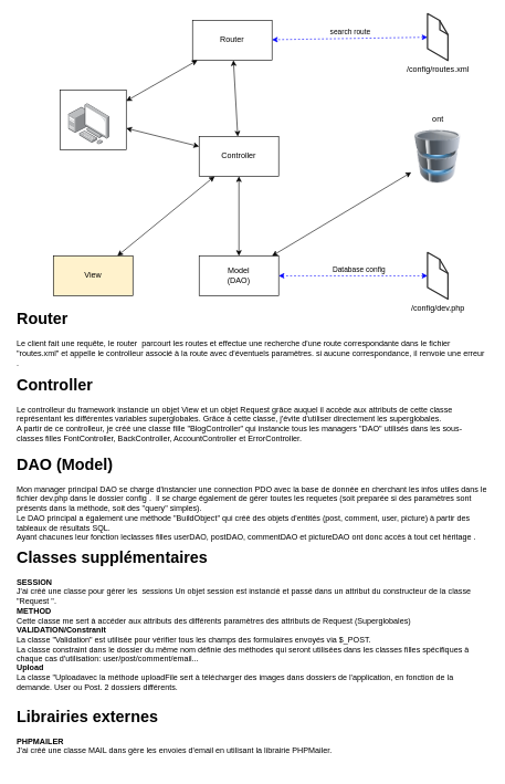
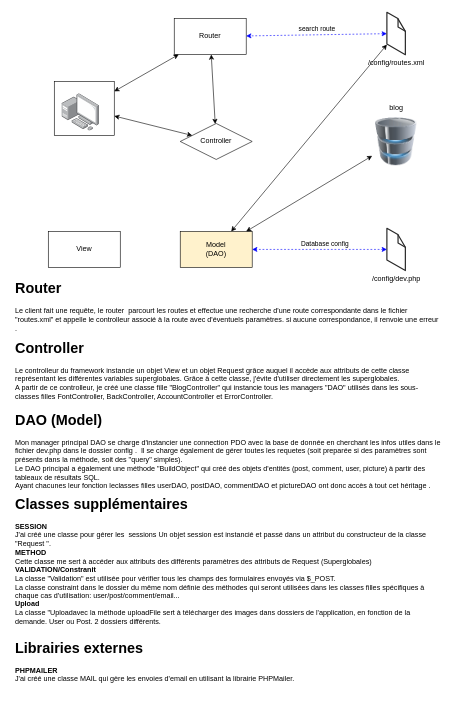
  <mxCell id="0" />
  <mxCell id="1" parent="0" />
  <mxCell id="2" value="" style="rounded=0;whiteSpace=wrap;html=1;" parent="1" vertex="1"><mxGeometry x="90" y="135.3" width="100" height="90" as="geometry" /></mxCell>
  <mxCell id="3" value="Router" style="rounded=0;whiteSpace=wrap;html=1;" parent="1" vertex="1"><mxGeometry x="290" y="30.3" width="120" height="60" as="geometry" /></mxCell>
- <mxCell id="4" value="Controller" style="rounded=0;whiteSpace=wrap;html=1;" parent="1" vertex="1"><mxGeometry x="300" y="205.3" width="120" height="60" as="geometry" /></mxCell>
- <mxCell id="5" value="Model&lt;br&gt;(DAO)" style="rounded=0;whiteSpace=wrap;html=1;" parent="1" vertex="1"><mxGeometry x="300" y="385.3" width="120" height="60" as="geometry" /></mxCell>
+ <mxCell id="4" value="Controller" style="rhombus;whiteSpace=wrap;html=1;" parent="1" vertex="1"><mxGeometry x="300" y="205.3" width="120" height="60" as="geometry" /></mxCell>
+ <mxCell id="5" value="Model&lt;br&gt;(DAO)" style="rounded=0;whiteSpace=wrap;html=1;fillColor=#fff2cc;" parent="1" vertex="1"><mxGeometry x="300" y="385.3" width="120" height="60" as="geometry" /></mxCell>
  <mxCell id="6" value="" style="image;html=1;labelBackgroundColor=#ffffff;image=img/lib/clip_art/computers/Database_128x128.png" parent="1" vertex="1"><mxGeometry x="620" y="195.3" width="80" height="80" as="geometry" /></mxCell>
  <mxCell id="7" value="" style="endArrow=classic;startArrow=classic;html=1;" parent="1" source="5" target="6" edge="1"><mxGeometry width="50" height="50" relative="1" as="geometry"><mxPoint x="520" y="405.3" as="sourcePoint" /><mxPoint x="570" y="355.3" as="targetPoint" /></mxGeometry></mxCell>
- <mxCell id="8" value="" style="endArrow=classic;startArrow=classic;html=1;" parent="1" source="5" target="4" edge="1"><mxGeometry width="50" height="50" relative="1" as="geometry"><mxPoint x="430" y="401.3" as="sourcePoint" /><mxPoint x="630" y="321.3" as="targetPoint" /></mxGeometry></mxCell>
+ <mxCell id="8" value="" style="endArrow=classic;startArrow=classic;html=1;" parent="1" source="5" target="20" edge="1"><mxGeometry width="50" height="50" relative="1" as="geometry"><mxPoint x="430" y="401.3" as="sourcePoint" /><mxPoint x="630" y="321.3" as="targetPoint" /></mxGeometry></mxCell>
  <mxCell id="9" value="" style="endArrow=classic;startArrow=classic;html=1;" parent="1" source="4" target="3" edge="1"><mxGeometry width="50" height="50" relative="1" as="geometry"><mxPoint x="370" y="395.3" as="sourcePoint" /><mxPoint x="370" y="275.3" as="targetPoint" /></mxGeometry></mxCell>
- <mxCell id="10" value="View" style="rounded=0;whiteSpace=wrap;html=1;fillColor=#fff2cc;" parent="1" vertex="1"><mxGeometry x="80" y="385.3" width="120" height="60" as="geometry" /></mxCell>
- <mxCell id="11" value="" style="endArrow=classic;startArrow=classic;html=1;" parent="1" source="10" target="4" edge="1"><mxGeometry width="50" height="50" relative="1" as="geometry"><mxPoint x="370" y="395.3" as="sourcePoint" /><mxPoint x="370" y="275.3" as="targetPoint" /></mxGeometry></mxCell>
+ <mxCell id="10" value="View" style="rounded=0;whiteSpace=wrap;html=1;" parent="1" vertex="1"><mxGeometry x="80" y="385.3" width="120" height="60" as="geometry" /></mxCell>
  <mxCell id="12" value="" style="points=[];aspect=fixed;html=1;align=center;shadow=0;dashed=0;image;image=img/lib/allied_telesis/computer_and_terminals/Personal_Computer_with_Server.svg;" parent="1" vertex="1"><mxGeometry x="102.6" y="155.3" width="62.4" height="62.4" as="geometry" /></mxCell>
  <mxCell id="13" value="" style="endArrow=classic;startArrow=classic;html=1;" parent="1" source="4" target="2" edge="1"><mxGeometry width="50" height="50" relative="1" as="geometry"><mxPoint x="186.667" y="395.3" as="sourcePoint" /><mxPoint x="333.333" y="275.3" as="targetPoint" /></mxGeometry></mxCell>
  <mxCell id="14" value="" style="endArrow=classic;startArrow=classic;html=1;" parent="1" source="3" target="2" edge="1"><mxGeometry width="50" height="50" relative="1" as="geometry"><mxPoint x="134.901" y="395.3" as="sourcePoint" /><mxPoint x="74.503" y="275.3" as="targetPoint" /></mxGeometry></mxCell>
  <mxCell id="15" value="/config/dev.php&lt;br&gt;" style="verticalLabelPosition=bottom;html=1;verticalAlign=top;strokeWidth=1;align=center;outlineConnect=0;dashed=0;outlineConnect=0;shape=mxgraph.aws3d.file;aspect=fixed;strokeColor=#292929;" parent="1" vertex="1"><mxGeometry x="644.6" y="380" width="30.8" height="70.6" as="geometry" /></mxCell>
  <mxCell id="16" value="" style="endArrow=classic;startArrow=classic;html=1;dashed=1;strokeColor=#0000FF;" parent="1" source="20" target="3" edge="1"><mxGeometry width="50" height="50" relative="1" as="geometry"><mxPoint x="610" y="55.3" as="sourcePoint" /><mxPoint x="84.503" y="285.3" as="targetPoint" /></mxGeometry></mxCell>
  <mxCell id="17" value="search route" style="edgeLabel;html=1;align=center;verticalAlign=middle;resizable=0;points=[];" parent="16" vertex="1" connectable="0"><mxGeometry x="0.221" y="2" relative="1" as="geometry"><mxPoint x="26" y="-12" as="offset" /></mxGeometry></mxCell>
  <mxCell id="18" value="" style="endArrow=classic;startArrow=classic;html=1;dashed=1;strokeColor=#0000FF;" parent="1" source="15" target="5" edge="1"><mxGeometry width="50" height="50" relative="1" as="geometry"><mxPoint x="654.6" y="65.3" as="sourcePoint" /><mxPoint x="430" y="65.3" as="targetPoint" /></mxGeometry></mxCell>
  <mxCell id="19" value="Database config" style="edgeLabel;html=1;align=center;verticalAlign=middle;resizable=0;points=[];" parent="18" vertex="1" connectable="0"><mxGeometry x="0.142" y="-1" relative="1" as="geometry"><mxPoint x="23.4" y="-9" as="offset" /></mxGeometry></mxCell>
  <mxCell id="20" value="/config/routes.xml" style="verticalLabelPosition=bottom;html=1;verticalAlign=top;strokeWidth=1;align=center;outlineConnect=0;dashed=0;outlineConnect=0;shape=mxgraph.aws3d.file;aspect=fixed;strokeColor=#292929;" parent="1" vertex="1"><mxGeometry x="644.6" y="20" width="30.8" height="70.6" as="geometry" /></mxCell>
  <mxCell id="21" value="&lt;h1&gt;Router&amp;nbsp; &amp;nbsp;&lt;/h1&gt;&lt;div&gt;L&lt;span&gt;e client fait une requête, le router&amp;nbsp; parcourt les routes et effectue une recherche d'une route correspondante dans le fichier &quot;routes.xml&quot; et appelle le controlleur associé à la route avec d'éventuels paramètres. si aucune correspondance, il renvoie une erreur .&amp;nbsp; &amp;nbsp;&lt;/span&gt;&lt;/div&gt;&lt;div&gt;&lt;br&gt;&lt;/div&gt;" style="text;html=1;strokeColor=none;fillColor=none;spacing=5;spacingTop=-20;whiteSpace=wrap;overflow=hidden;rounded=0;" parent="1" vertex="1"><mxGeometry x="20" y="460" width="720" height="120" as="geometry" /></mxCell>
  <mxCell id="22" value="&lt;h1&gt;Controller&lt;/h1&gt;&lt;div&gt;Le controlleur du framework instancie un objet View et un objet Request grâce auquel il accède aux attributs de cette classe représentant les différentes variables superglobales. Grâce à cette classe, j'évite d'utiliser directement les superglobales.&lt;/div&gt;&lt;div&gt;A partir de ce controlleur, je créé une classe fille &quot;BlogController&quot; qui instancie tous les managers &quot;DAO&quot; utilisés dans les sous-classes filles FontController, BackController, AccountController et ErrorController.&lt;/div&gt;" style="text;html=1;strokeColor=none;fillColor=none;spacing=5;spacingTop=-20;whiteSpace=wrap;overflow=hidden;rounded=0;" parent="1" vertex="1"><mxGeometry x="20" y="560" width="720" height="130" as="geometry" /></mxCell>
  <mxCell id="23" value="&lt;h1&gt;DAO (Model)&lt;/h1&gt;&lt;div&gt;Mon manager principal DAO se charge d'instancier une connection PDO avec la base de donnée en cherchant les infos utiles dans le fichier dev.php dans le dossier config .&amp;nbsp; Il se charge également de gérer toutes les requetes (soit preparée si des paramètres sont présents dans la méthode, soit des &quot;query&quot; simples).&lt;/div&gt;&lt;div&gt;Le DAO principal a également une méthode &quot;BuildObject&quot; qui créé des objets d'entités (post, comment, user, picture) à partir des tableaux de résultats SQL.&lt;/div&gt;&lt;div&gt;Ayant chacunes leur fonction   leclasses filles userDAO, postDAO, commentDAO et pictureDAO ont donc accès à tout cet héritage .&amp;nbsp;&lt;/div&gt;" style="text;html=1;strokeColor=none;fillColor=none;spacing=5;spacingTop=-20;whiteSpace=wrap;overflow=hidden;rounded=0;" parent="1" vertex="1"><mxGeometry x="20" y="680" width="720" height="150" as="geometry" /></mxCell>
- <mxCell id="24" value="ont" style="text;html=1;align=center;verticalAlign=middle;resizable=0;points=[];autosize=1;" parent="1" vertex="1"><mxGeometry x="640" y="170.3" width="40" height="20" as="geometry" /></mxCell>
+ <mxCell id="24" value="blog" style="text;html=1;align=center;verticalAlign=middle;resizable=0;points=[];autosize=1;" parent="1" vertex="1"><mxGeometry x="640" y="170.3" width="40" height="20" as="geometry" /></mxCell>
  <mxCell id="25" value="&lt;h1&gt;Classes supplémentaires&lt;/h1&gt;&lt;div&gt;&lt;b&gt;SESSION&lt;/b&gt;&lt;/div&gt;&lt;div&gt;J'ai créé une classe pour gérer les&amp;nbsp; sessions Un objet session est instancié et passé dans un attribut du constructeur de la classe &quot;Request &quot;.&lt;/div&gt;&lt;div&gt;&lt;b&gt;METHOD&lt;/b&gt;&lt;/div&gt;&lt;div&gt;Cette classe me sert à accéder aux attributs des différents paramètres des attributs de Request (Superglobales)&lt;span&gt;&amp;nbsp;&lt;/span&gt;&lt;/div&gt;&lt;div&gt;&lt;b&gt;VALIDATION/Constranit&lt;/b&gt;&lt;/div&gt;&lt;div&gt;La classe &quot;Validation&quot; est utilisée pour vérifier tous les champs des formulaires envoyés via $_POST.&lt;/div&gt;&lt;div&gt;La classe constraint dans le dossier du même nom définie des méthodes qui seront utilisées dans l&lt;span&gt;es classes filles spécifiques à chaque cas d'utilisation: user/post/comment/email...&lt;/span&gt;&lt;/div&gt;&lt;div&gt;&lt;div&gt;&lt;b&gt;Upload&lt;/b&gt;&lt;/div&gt;&lt;div&gt;La classe &quot;Uploadavec la méthode uploadFile sert à télécharger des images dans dossiers de l'application, en fonction de la demande. User ou Post. 2 dossiers différents.&lt;/div&gt;&lt;div&gt;&lt;br&gt;&lt;/div&gt;&lt;/div&gt;&lt;div&gt;&lt;br&gt;&lt;/div&gt;" style="text;html=1;strokeColor=none;fillColor=none;spacing=5;spacingTop=-20;whiteSpace=wrap;overflow=hidden;rounded=0;" parent="1" vertex="1"><mxGeometry x="20" y="820" width="720" height="240" as="geometry" /></mxCell>
- <mxCell id="26" value="&lt;h1&gt;Librairies externes&lt;/h1&gt;&lt;div&gt;&lt;b&gt;PHPMAILER&lt;/b&gt;&lt;/div&gt;&lt;div&gt;J'ai créé une classe MAIL dans gère les envoies d'email en utilisant la librairie PHPMailer.&lt;/div&gt;&lt;div&gt;&lt;br&gt;&lt;/div&gt;&lt;div&gt;&lt;br&gt;&lt;/div&gt;" style="text;html=1;strokeColor=none;fillColor=none;spacing=5;spacingTop=-20;whiteSpace=wrap;overflow=hidden;rounded=0;" parent="1" vertex="1"><mxGeometry x="20" y="1060" width="720" height="100" as="geometry" /></mxCell>
+ <mxCell id="26" value="&lt;h1&gt;Librairies externes&lt;/h1&gt;&lt;div&gt;&lt;b&gt;PHPMAILER&lt;/b&gt;&lt;/div&gt;&lt;div&gt;J'ai créé une classe MAIL qui gère les envoies d'email en utilisant la librairie PHPMailer.&lt;/div&gt;&lt;div&gt;&lt;br&gt;&lt;/div&gt;&lt;div&gt;&lt;br&gt;&lt;/div&gt;" style="text;html=1;strokeColor=none;fillColor=none;spacing=5;spacingTop=-20;whiteSpace=wrap;overflow=hidden;rounded=0;" parent="1" vertex="1"><mxGeometry x="20" y="1060" width="720" height="100" as="geometry" /></mxCell>
